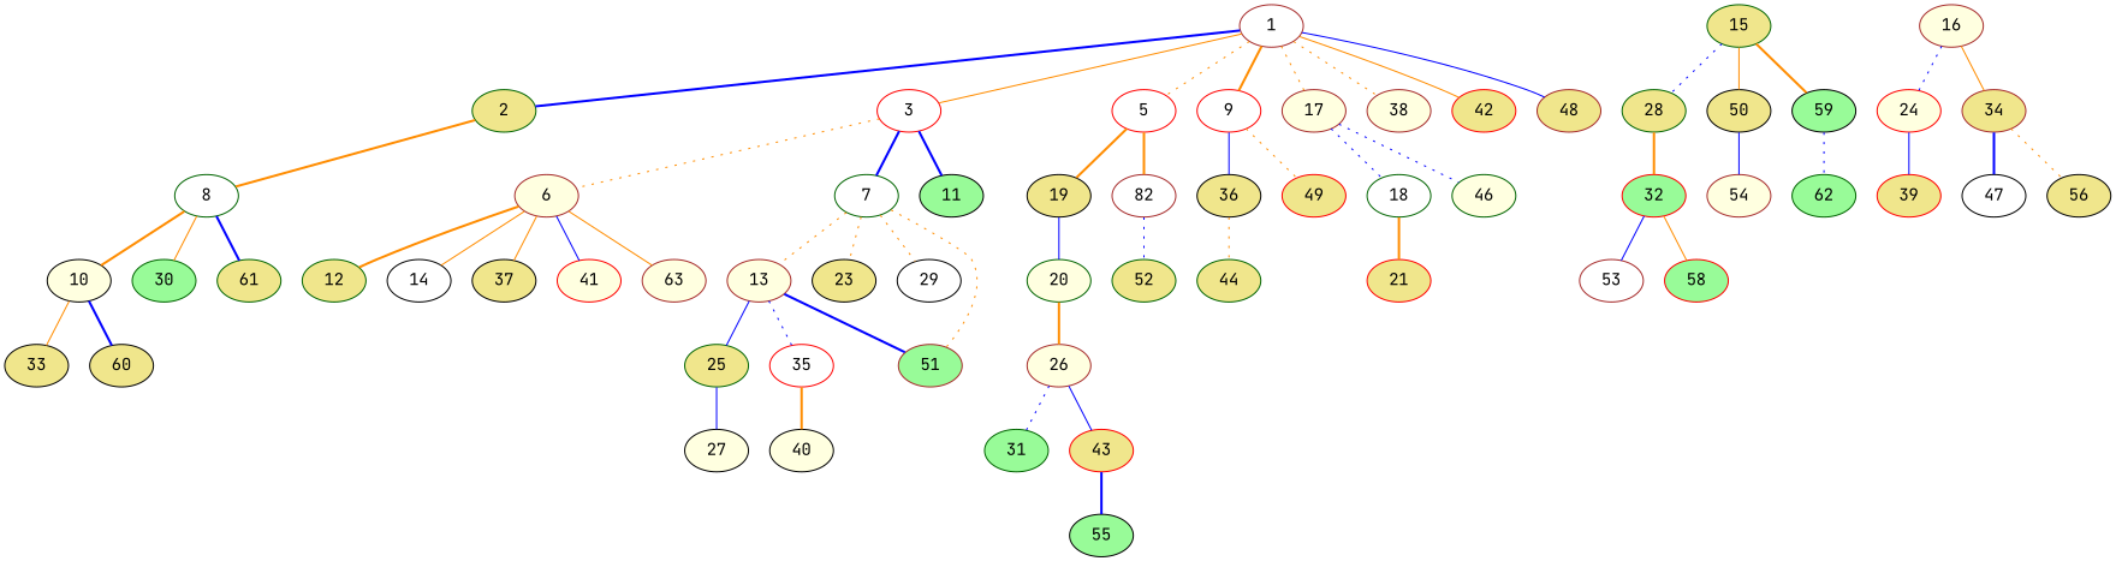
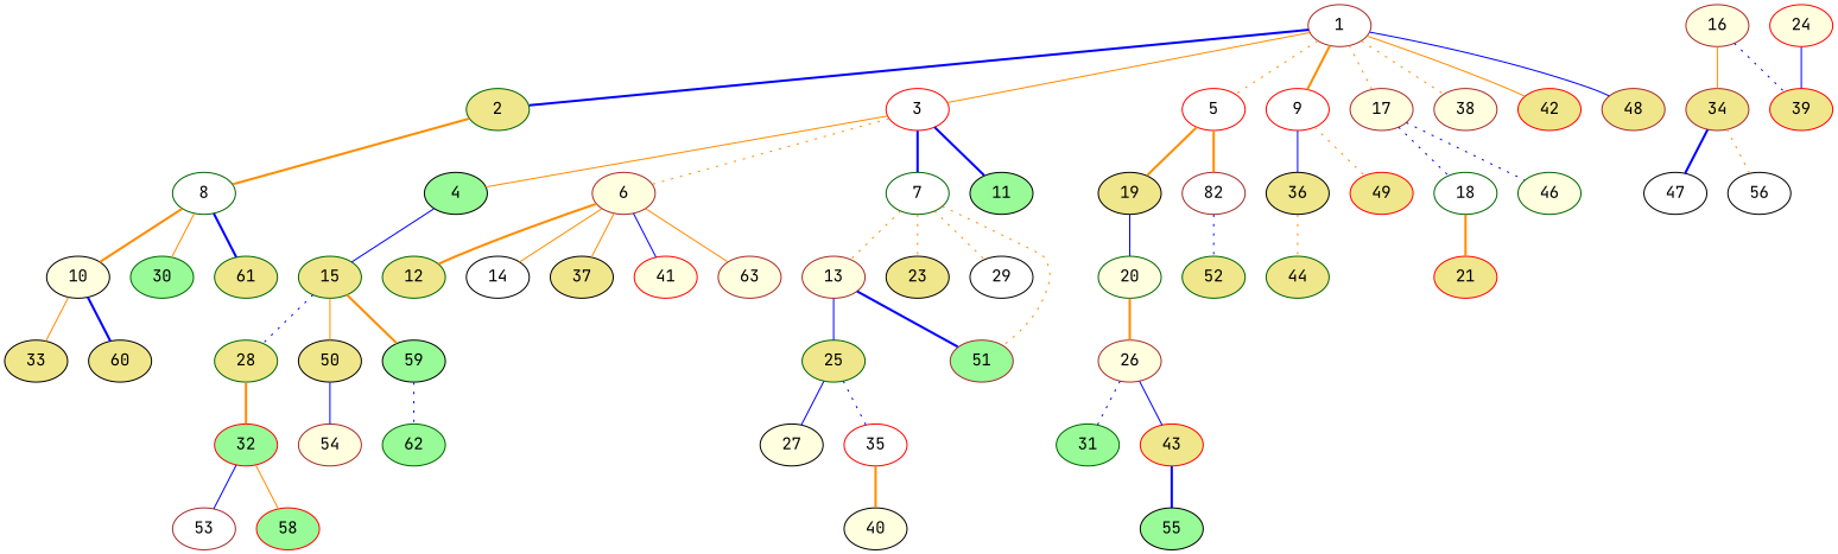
  graph {
    fontname="JetBrains Mono"
    node [color=black fillcolor=khaki fontname="JetBrains Mono" style=filled]
    edge [color=darkorange fontname="JetBrains Mono" style=solid]
    1 [color=brown fillcolor=white]
    2 [color=darkgreen]
    3 [color=red fillcolor=white]
    5 [color=red fillcolor=white]
    9 [color=red fillcolor=white]
    17 [color=brown fillcolor=lightyellow]
    38 [color=brown fillcolor=lightyellow]
    42 [color=red]
    48 [color=brown]
    8 [color=darkgreen fillcolor=white]
+   4 [fillcolor=palegreen]
    6 [color=brown fillcolor=lightyellow]
    7 [color=darkgreen fillcolor=white]
    11 [fillcolor=palegreen]
    19
    n16 [color=brown fillcolor=white label=82]
    36
    49 [color=red]
    18 [color=darkgreen fillcolor=white]
    46 [color=darkgreen fillcolor=lightyellow]
    10 [fillcolor=lightyellow]
    30 [color=darkgreen fillcolor=palegreen]
    61 [color=darkgreen]
    15 [color=darkgreen]
    12 [color=darkgreen]
    14 [fillcolor=white]
    37
    41 [color=red fillcolor=lightyellow]
    63 [color=brown fillcolor=lightyellow]
    13 [color=brown fillcolor=lightyellow]
    23
    29 [fillcolor=white]
    51 [color=brown fillcolor=palegreen]
    28 [color=darkgreen]
    50
    59 [fillcolor=palegreen]
    20 [color=darkgreen fillcolor=lightyellow]
    52 [color=darkgreen]
    25 [color=darkgreen]
    16 [color=brown fillcolor=lightyellow]
    24 [color=red fillcolor=lightyellow]
    34 [color=brown]
    33
    60
    44 [color=darkgreen]
    27 [fillcolor=lightyellow]
    35 [color=red fillcolor=white]
    32 [color=red fillcolor=palegreen]
    54 [color=brown fillcolor=lightyellow]
    62 [color=darkgreen fillcolor=palegreen]
    39 [color=red]
    47 [fillcolor=white]
-   56
+   56 [fillcolor=white]
    21 [color=red]
    26 [color=brown fillcolor=lightyellow]
    31 [color=darkgreen fillcolor=palegreen]
    43 [color=red]
    40 [fillcolor=lightyellow]
    55 [fillcolor=palegreen]
    53 [color=brown fillcolor=white]
    58 [color=red fillcolor=palegreen]
    1 -- 2 [color=blue style=bold]
    1 -- 3
    1 -- 5 [style=dotted]
    1 -- 9 [style=bold]
    1 -- 17 [style=dotted]
    1 -- 38 [style=dotted]
    1 -- 42
    1 -- 48 [color=blue]
    2 -- 8 [style=bold]
+   3 -- 4
    3 -- 6 [style=dotted]
    3 -- 7 [color=blue style=bold]
    3 -- 11 [color=blue style=bold]
    5 -- 19 [style=bold]
    5 -- n16 [style=bold]
    9 -- 36 [color=blue]
    9 -- 49 [style=dotted]
    17 -- 18 [color=blue style=dotted]
    17 -- 46 [color=blue style=dotted]
    8 -- 10 [style=bold]
    8 -- 30
    8 -- 61 [color=blue style=bold]
+   4 -- 15 [color=blue]
    6 -- 12 [style=bold]
    6 -- 14
    6 -- 37
    6 -- 41 [color=blue]
    6 -- 63
    7 -- 13 [style=dotted]
    7 -- 23 [style=dotted]
    7 -- 29 [style=dotted]
    7 -- 51 [style=dotted]
    19 -- 20 [color=blue]
    n16 -- 52 [color=blue style=dotted]
    36 -- 44 [style=dotted]
    18 -- 21 [style=bold]
    10 -- 33
    10 -- 60 [color=blue style=bold]
    15 -- 28 [color=blue style=dotted]
    15 -- 50
    15 -- 59 [style=bold]
    13 -- 51 [color=blue style=bold]
    13 -- 25 [color=blue]
    28 -- 32 [style=bold]
    50 -- 54 [color=blue]
    59 -- 62 [color=blue style=dotted]
    20 -- 26 [style=bold]
    25 -- 27 [color=blue]
-   13 -- 35 [color=blue style=dotted]
-   16 -- 24 [color=blue style=dotted]
+   25 -- 35 [color=blue style=dotted]
+   16 -- 39 [color=blue style=dotted]
    16 -- 34
    24 -- 39 [color=blue]
    34 -- 47 [color=blue style=bold]
    34 -- 56 [style=dotted]
    35 -- 40 [style=bold]
    32 -- 53 [color=blue]
    32 -- 58
    26 -- 31 [color=blue style=dotted]
    26 -- 43 [color=blue]
    43 -- 55 [color=blue style=bold]
  }
